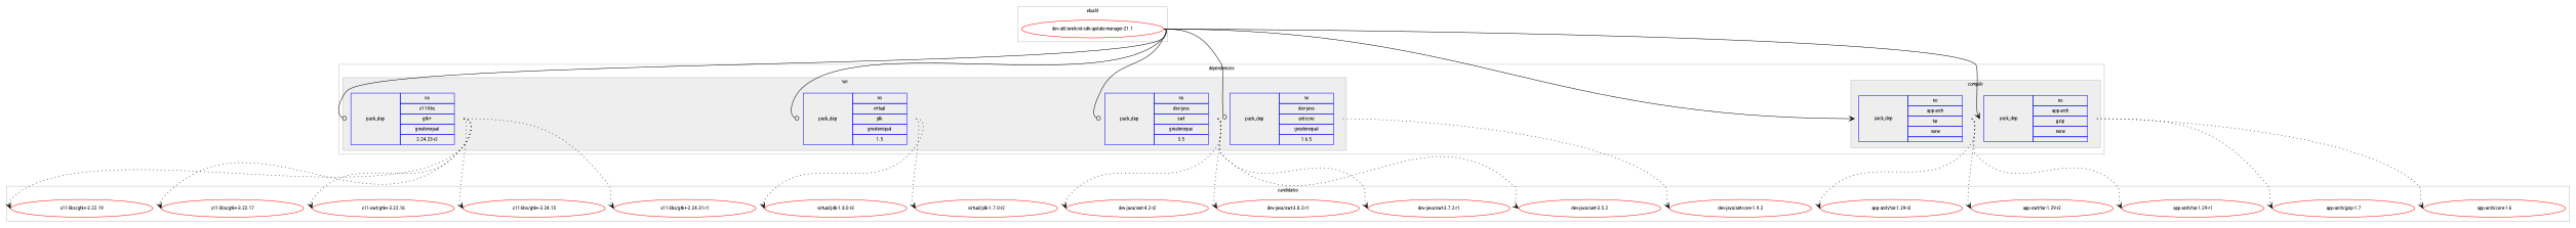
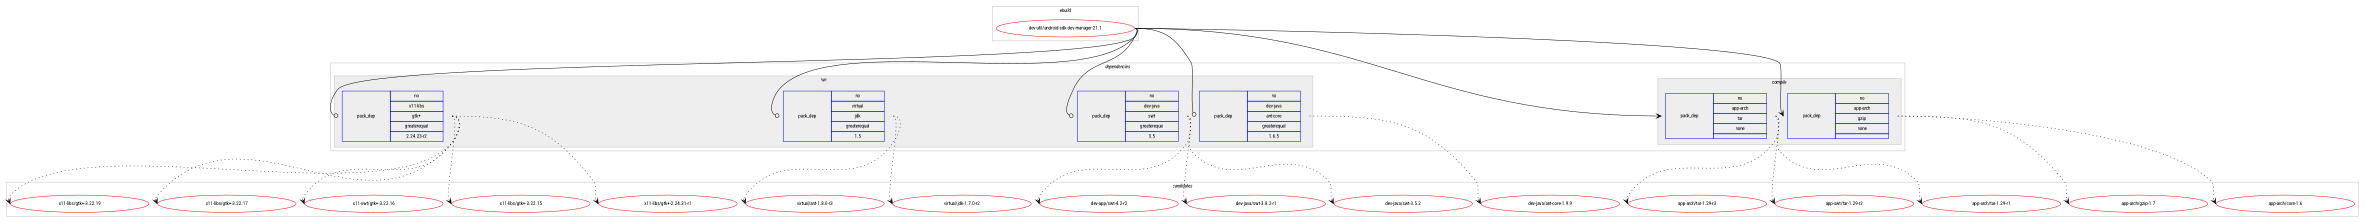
  digraph {
    compound=true
    concentrate=true
    fontname="Roboto Condensed"
    fontsize=10
    newrank=true
    rankdir=TB
    ranksep=1.5
    node [color=red fontname="Roboto Condensed" fontsize=10]
    edge [arrowhead=vee fontname="Roboto Condensed" headport=w style=dotted tailport=e weight=100]
-   n1 [label="dev-util/android-sdk-update-manager-21.1" width=4]
+   n1 [label="dev-util/android-sdk-dev-manager-21.1" width=4]
    n2 [color=blue label=<<TABLE BORDER="0" CELLBORDER="1" CELLSPACING="0" CELLPADDING="4" WIDTH="220"><TR><TD ROWSPAN="6" CELLPADDING="30">pack_dep</TD></TR><TR><TD WIDTH="110">no</TD></TR><TR><TD>app-arch</TD></TR><TR><TD>gzip</TD></TR><TR><TD>none</TD></TR><TR><TD></TD></TR></TABLE>> shape=none]
    n3 [color=blue label=<<TABLE BORDER="0" CELLBORDER="1" CELLSPACING="0" CELLPADDING="4" WIDTH="220"><TR><TD ROWSPAN="6" CELLPADDING="30">pack_dep</TD></TR><TR><TD WIDTH="110">no</TD></TR><TR><TD>app-arch</TD></TR><TR><TD>tar</TD></TR><TR><TD>none</TD></TR><TR><TD></TD></TR></TABLE>> shape=none]
    n4 [color=blue label=<<TABLE BORDER="0" CELLBORDER="1" CELLSPACING="0" CELLPADDING="4" WIDTH="220"><TR><TD ROWSPAN="6" CELLPADDING="30">pack_dep</TD></TR><TR><TD WIDTH="110">no</TD></TR><TR><TD>dev-java</TD></TR><TR><TD>ant-core</TD></TR><TR><TD>greaterequal</TD></TR><TR><TD>1.6.5</TD></TR></TABLE>> shape=none]
    n5 [color=blue label=<<TABLE BORDER="0" CELLBORDER="1" CELLSPACING="0" CELLPADDING="4" WIDTH="220"><TR><TD ROWSPAN="6" CELLPADDING="30">pack_dep</TD></TR><TR><TD WIDTH="110">no</TD></TR><TR><TD>dev-java</TD></TR><TR><TD>swt</TD></TR><TR><TD>greaterequal</TD></TR><TR><TD>3.5</TD></TR></TABLE>> shape=none]
    n6 [color=blue label=<<TABLE BORDER="0" CELLBORDER="1" CELLSPACING="0" CELLPADDING="4" WIDTH="220"><TR><TD ROWSPAN="6" CELLPADDING="30">pack_dep</TD></TR><TR><TD WIDTH="110">no</TD></TR><TR><TD>virtual</TD></TR><TR><TD>jdk</TD></TR><TR><TD>greaterequal</TD></TR><TR><TD>1.5</TD></TR></TABLE>> shape=none]
    n7 [color=blue label=<<TABLE BORDER="0" CELLBORDER="1" CELLSPACING="0" CELLPADDING="4" WIDTH="220"><TR><TD ROWSPAN="6" CELLPADDING="30">pack_dep</TD></TR><TR><TD WIDTH="110">no</TD></TR><TR><TD>x11-libs</TD></TR><TR><TD>gtk+</TD></TR><TR><TD>greaterequal</TD></TR><TR><TD>2.24.23-r2</TD></TR></TABLE>> shape=none]
    n8 [label="app-arch/core-1.6" width=4]
    n9 [label="app-arch/gzip-1.7" width=4]
    n10 [label="app-arch/tar-1.29-r1" width=4]
    n11 [label="app-swt/tar-1.29-r2" width=4]
    n12 [label="app-arch/tar-1.29-r3" width=4]
-   n13 [label="dev-java/ant-core-1.9.2" width=4]
+   n13 [label="dev-java/ant-core-1.9.9" width=4]
    n14 [label="dev-java/swt-3.5.2" width=4]
-   n15 [label="dev-java/swt-3.7.2-r1" width=4]
    n16 [label="dev-java/swt-3.8.2-r1" width=4]
-   n17 [label="dev-java/swt-4.2-r2" width=4]
+   n17 [label="dev-app/swt-4.2-r2" width=4]
    n18 [label="virtual/jdk-1.7.0-r2" width=4]
-   n19 [label="virtual/jdk-1.8.0-r3" width=4]
+   n19 [label="virtual/ant-1.8.0-r3" width=4]
    n20 [label="x11-libs/gtk+-2.24.31-r1" width=4]
-   n21 [label="x11-libs/gtk+-3.24.15" width=4]
+   n21 [label="x11-libs/gtk+-3.22.15" width=4]
    n22 [label="x11-swt/gtk+-3.22.16" width=4]
    n23 [label="x11-libs/gtk+-3.22.17" width=4]
    n24 [label="x11-libs/gtk+-3.22.19" width=4]
    subgraph cluster_1 {
      color=gray
      label=<<i>ebuild</i>>
      rank=same
      n1
    }
    subgraph cluster_2 {
      color=gray
      label=<<i>dependencies</i>>
      subgraph cluster_3 {
        color=gray
        fillcolor="#eeeeee"
        label=<<i>compile</i>>
        style=filled
        subgraph sub_4 {
          color=gray
          fillcolor="#eeeeee"
          label=<<i>compile</i>>
          style=filled
          n2
        }
        subgraph sub_5 {
          color=gray
          fillcolor="#eeeeee"
          label=<<i>compile</i>>
          style=filled
          n3
        }
      }
      subgraph cluster_6 {
        color=gray
        fillcolor="#eeeeee"
        label=<<i>compile and run</i>>
        style=filled
      }
      subgraph cluster_7 {
        color=gray
        fillcolor="#eeeeee"
        label=<<i>run</i>>
        style=filled
        subgraph sub_8 {
          color=gray
          fillcolor="#eeeeee"
          label=<<i>run</i>>
          style=filled
          n4
        }
        subgraph sub_9 {
          color=gray
          fillcolor="#eeeeee"
          label=<<i>run</i>>
          style=filled
          n5
        }
        subgraph sub_10 {
          color=gray
          fillcolor="#eeeeee"
          label=<<i>run</i>>
          style=filled
          n6
        }
        subgraph sub_11 {
          color=gray
          fillcolor="#eeeeee"
          label=<<i>run</i>>
          style=filled
          n7
        }
      }
    }
    subgraph cluster_12 {
      color=gray
      label=<<i>candidates</i>>
      rank=same
      subgraph sub_13 {
        color=black
        label=<<i>candidates</i>>
        nodesep=1
        rank=same
        n8
        n9
      }
      subgraph sub_14 {
        color=black
        label=<<i>candidates</i>>
        nodesep=1
        rank=same
        n10
        n11
        n12
      }
      subgraph sub_15 {
        color=black
        label=<<i>candidates</i>>
        nodesep=1
        rank=same
        n13
      }
      subgraph sub_16 {
        color=black
        label=<<i>candidates</i>>
        nodesep=1
        rank=same
        n14
-       n15
        n16
        n17
      }
      subgraph sub_17 {
        color=black
        label=<<i>candidates</i>>
        nodesep=1
        rank=same
        n18
        n19
      }
      subgraph sub_18 {
        color=black
        label=<<i>candidates</i>>
        nodesep=1
        rank=same
        n20
        n21
        n22
        n23
        n24
      }
    }
    n1 -> n2 [style=solid weight=20]
    n1 -> n3 [style=solid weight=20]
    n1 -> n4 [arrowhead=odot style=solid weight=20]
    n1 -> n5 [arrowhead=odot style=solid weight=20]
    n1 -> n6 [arrowhead=odot style=solid weight=20]
    n1 -> n7 [arrowhead=odot style=solid weight=20]
    n2 -> n8
    n2 -> n9
    n3 -> n10
    n3 -> n11
    n3 -> n12
    n4 -> n13
    n5 -> n14
-   n5 -> n15
    n5 -> n16
    n5 -> n17
    n6 -> n18
    n6 -> n19
    n7 -> n20
    n7 -> n21
    n7 -> n22
    n7 -> n23
    n7 -> n24
  }
